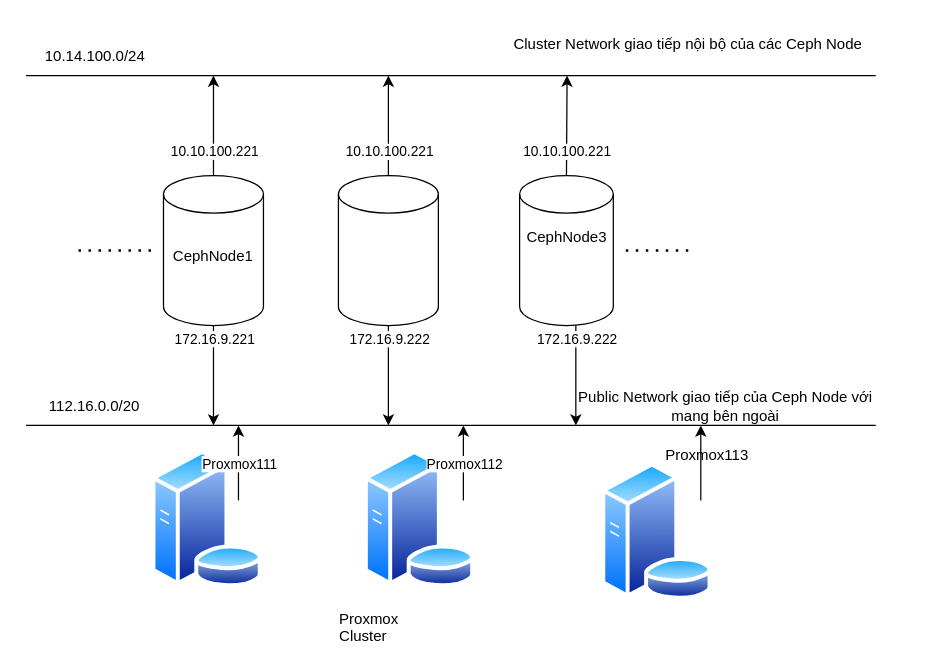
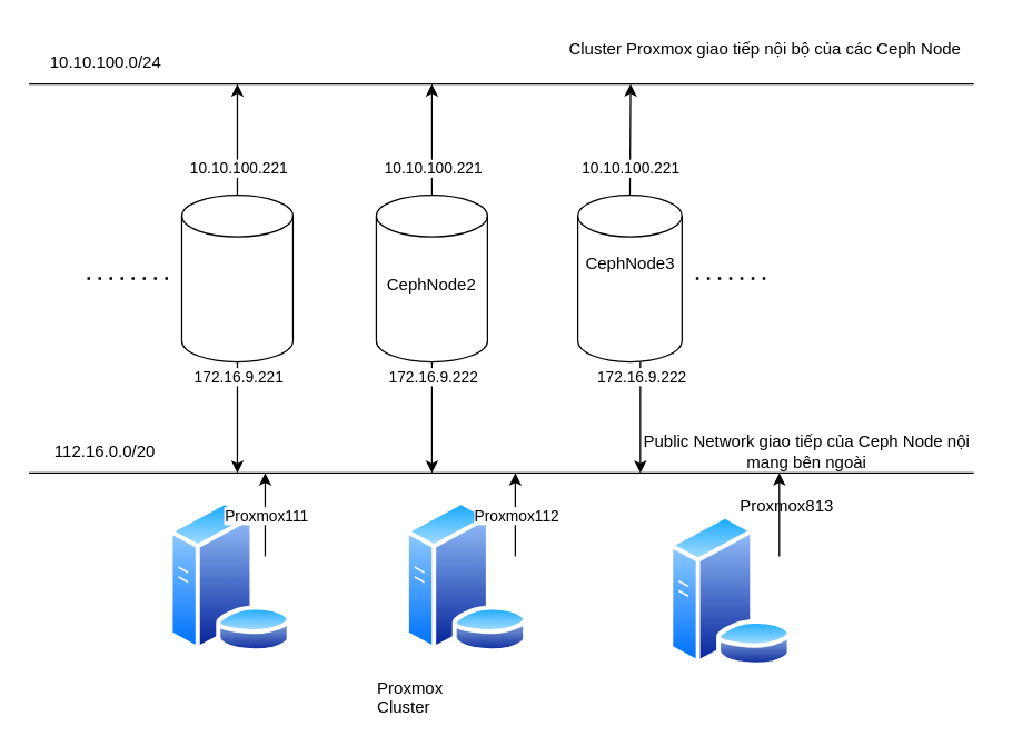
  <mxCell id="0" />
  <mxCell id="1" parent="0" />
  <mxCell id="2" value="" style="shape=cylinder3;whiteSpace=wrap;html=1;boundedLbl=1;backgroundOutline=1;size=15;" vertex="1" parent="1"><mxGeometry x="130" y="140" width="80" height="120" as="geometry" /></mxCell>
  <mxCell id="3" value="" style="shape=cylinder3;whiteSpace=wrap;html=1;boundedLbl=1;backgroundOutline=1;size=15;" vertex="1" parent="1"><mxGeometry x="270" y="140" width="80" height="120" as="geometry" /></mxCell>
  <mxCell id="4" value="" style="shape=cylinder3;whiteSpace=wrap;html=1;boundedLbl=1;backgroundOutline=1;size=15;" vertex="1" parent="1"><mxGeometry x="415" y="140" width="75" height="120" as="geometry" /></mxCell>
- <mxCell id="5" value="CephNode1" style="text;html=1;align=center;verticalAlign=middle;whiteSpace=wrap;rounded=0;" vertex="1" parent="1"><mxGeometry x="140" y="190" width="60" height="30" as="geometry" /></mxCell>
+ <mxCell id="6" value="CephNode2" style="text;html=1;align=center;verticalAlign=middle;whiteSpace=wrap;rounded=0;" vertex="1" parent="1"><mxGeometry x="280" y="190" width="60" height="30" as="geometry" /></mxCell>
  <mxCell id="7" value="CephNode3" style="text;html=1;align=center;verticalAlign=middle;whiteSpace=wrap;rounded=0;" vertex="1" parent="1"><mxGeometry x="422.5" y="175" width="60" height="30" as="geometry" /></mxCell>
  <mxCell id="8" value="" style="endArrow=none;html=1;rounded=0;" edge="1" parent="1"><mxGeometry width="50" height="50" relative="1" as="geometry"><mxPoint y="340" as="sourcePoint" x="20" /><mxPoint x="700" y="340" as="targetPoint" /></mxGeometry></mxCell>
  <mxCell id="9" value="" style="endArrow=none;html=1;rounded=0;" edge="1" parent="1"><mxGeometry width="50" height="50" relative="1" as="geometry"><mxPoint x="700" as="sourcePoint" y="60" /><mxPoint as="targetPoint" x="20" y="60" /></mxGeometry></mxCell>
  <mxCell id="10" value="" style="endArrow=classic;html=1;rounded=0;exitX=0.5;exitY=1;exitDx=0;exitDy=0;exitPerimeter=0;" edge="1" parent="1" source="2"><mxGeometry relative="1" as="geometry"><mxPoint x="360" y="180" as="sourcePoint" /><mxPoint x="170" y="340" as="targetPoint" /></mxGeometry></mxCell>
  <mxCell id="11" value="172.16.9.221" style="edgeLabel;resizable=0;html=1;;align=center;verticalAlign=middle;" connectable="0" vertex="1" parent="10"><mxGeometry relative="1" as="geometry"><mxPoint y="-30" as="offset" /></mxGeometry></mxCell>
  <mxCell id="12" value="" style="endArrow=classic;html=1;rounded=0;exitX=0.5;exitY=0;exitDx=0;exitDy=0;exitPerimeter=0;" edge="1" parent="1" source="2"><mxGeometry relative="1" as="geometry"><mxPoint x="390" y="180" as="sourcePoint" /><mxPoint x="170" as="targetPoint" y="60" /></mxGeometry></mxCell>
  <mxCell id="13" value="10.10.100.221" style="edgeLabel;resizable=0;html=1;;align=center;verticalAlign=middle;" connectable="0" vertex="1" parent="12"><mxGeometry relative="1" as="geometry"><mxPoint y="20" as="offset" /></mxGeometry></mxCell>
  <mxCell id="14" value="" style="endArrow=classic;html=1;rounded=0;exitX=0.5;exitY=0;exitDx=0;exitDy=0;exitPerimeter=0;" edge="1" parent="1" source="3"><mxGeometry relative="1" as="geometry"><mxPoint x="440" y="-20" as="sourcePoint" /><mxPoint x="310" as="targetPoint" y="60" /></mxGeometry></mxCell>
  <mxCell id="15" value="10.10.100.221" style="edgeLabel;resizable=0;html=1;;align=center;verticalAlign=middle;" connectable="0" vertex="1" parent="14"><mxGeometry relative="1" as="geometry"><mxPoint y="20" as="offset" /></mxGeometry></mxCell>
  <mxCell id="16" value="" style="endArrow=classic;html=1;rounded=0;exitX=0.5;exitY=0;exitDx=0;exitDy=0;exitPerimeter=0;" edge="1" parent="1" source="4"><mxGeometry relative="1" as="geometry"><mxPoint x="530" y="-70" as="sourcePoint" /><mxPoint x="453" as="targetPoint" y="60" /></mxGeometry></mxCell>
  <mxCell id="17" value="10.10.100.221" style="edgeLabel;resizable=0;html=1;;align=center;verticalAlign=middle;" connectable="0" vertex="1" parent="16"><mxGeometry relative="1" as="geometry"><mxPoint y="20" as="offset" /></mxGeometry></mxCell>
  <mxCell id="18" value="" style="endArrow=classic;html=1;rounded=0;exitX=0.5;exitY=1;exitDx=0;exitDy=0;exitPerimeter=0;" edge="1" parent="1" source="3"><mxGeometry relative="1" as="geometry"><mxPoint x="280" y="300" as="sourcePoint" /><mxPoint x="310" y="340" as="targetPoint" /></mxGeometry></mxCell>
  <mxCell id="19" value="172.16.9.222" style="edgeLabel;resizable=0;html=1;;align=center;verticalAlign=middle;" connectable="0" vertex="1" parent="18"><mxGeometry relative="1" as="geometry"><mxPoint y="-30" as="offset" /></mxGeometry></mxCell>
  <mxCell id="20" value="" style="endArrow=classic;html=1;rounded=0;exitX=0.5;exitY=1;exitDx=0;exitDy=0;exitPerimeter=0;" edge="1" parent="1"><mxGeometry relative="1" as="geometry"><mxPoint x="460" y="260" as="sourcePoint" /><mxPoint x="460" y="340" as="targetPoint" /></mxGeometry></mxCell>
  <mxCell id="21" value="172.16.9.222" style="edgeLabel;resizable=0;html=1;;align=center;verticalAlign=middle;" connectable="0" vertex="1" parent="20"><mxGeometry relative="1" as="geometry"><mxPoint y="-30" as="offset" /></mxGeometry></mxCell>
- <mxCell id="22" value="Cluster Network giao tiếp nội bộ của các Ceph Node" style="text;html=1;align=center;verticalAlign=middle;whiteSpace=wrap;rounded=0;" vertex="1" parent="1"><mxGeometry x="380" y="20" width="340" height="30" as="geometry" /></mxCell>
- <mxCell id="23" value="Public Network giao tiếp của Ceph Node với mang bên ngoài" style="text;html=1;align=center;verticalAlign=middle;whiteSpace=wrap;rounded=0;" vertex="1" parent="1"><mxGeometry x="460" y="310" width="240" height="30" as="geometry" /></mxCell>
+ <mxCell id="22" value="Cluster Proxmox giao tiếp nội bộ của các Ceph Node" style="text;html=1;align=center;verticalAlign=middle;whiteSpace=wrap;rounded=0;" vertex="1" parent="1"><mxGeometry x="380" y="20" width="340" height="30" as="geometry" /></mxCell>
+ <mxCell id="23" value="Public Network giao tiếp của Ceph Node nội mang bên ngoài" style="text;html=1;align=center;verticalAlign=middle;whiteSpace=wrap;rounded=0;" vertex="1" parent="1"><mxGeometry x="460" y="310" width="240" height="30" as="geometry" /></mxCell>
  <mxCell id="24" value="112.16.0.0/20" style="text;html=1;align=center;verticalAlign=middle;whiteSpace=wrap;rounded=0;" vertex="1" parent="1"><mxGeometry x="30" y="310" width="90" height="30" as="geometry" /></mxCell>
  <mxCell id="25" value="" style="image;aspect=fixed;perimeter=ellipsePerimeter;html=1;align=center;shadow=0;dashed=0;spacingTop=3;image=img/lib/active_directory/database_server.svg;" vertex="1" parent="1"><mxGeometry x="480" y="370" width="90" height="109.76" as="geometry" /></mxCell>
- <mxCell id="26" value="10.14.100.0/24" style="text;html=1;align=center;verticalAlign=middle;resizable=0;points=[];autosize=1;strokeColor=none;fillColor=none;" vertex="1" parent="1"><mxGeometry x="25" y="30" width="100" height="30" as="geometry" /></mxCell>
+ <mxCell id="26" value="10.10.100.0/24" style="text;html=1;align=center;verticalAlign=middle;resizable=0;points=[];autosize=1;strokeColor=none;fillColor=none;" vertex="1" parent="1"><mxGeometry x="25" y="30" width="100" height="30" as="geometry" /></mxCell>
  <mxCell id="27" value="" style="endArrow=none;dashed=1;html=1;dashPattern=1 3;strokeWidth=2;rounded=0;" edge="1" parent="1"><mxGeometry width="50" height="50" relative="1" as="geometry"><mxPoint x="120" y="200" as="sourcePoint" /><mxPoint x="60" y="200" as="targetPoint" /></mxGeometry></mxCell>
  <mxCell id="28" value="" style="endArrow=none;dashed=1;html=1;dashPattern=1 3;strokeWidth=2;rounded=0;" edge="1" parent="1"><mxGeometry width="50" height="50" relative="1" as="geometry"><mxPoint x="550" y="200" as="sourcePoint" /><mxPoint x="500" y="200" as="targetPoint" /></mxGeometry></mxCell>
  <mxCell id="29" value="Proxmox Cluster&amp;nbsp;" style="text;strokeColor=none;fillColor=none;align=left;verticalAlign=middle;spacingLeft=4;spacingRight=4;overflow=hidden;points=[[0,0.5],[1,0.5]];portConstraint=eastwest;rotatable=0;whiteSpace=wrap;html=1;" vertex="1" parent="1"><mxGeometry x="265" y="485" width="80" height="30" as="geometry" /></mxCell>
  <mxCell id="30" value="" style="image;aspect=fixed;perimeter=ellipsePerimeter;html=1;align=center;shadow=0;dashed=0;spacingTop=3;image=img/lib/active_directory/database_server.svg;" vertex="1" parent="1"><mxGeometry x="290" y="360" width="90" height="109.76" as="geometry" /></mxCell>
  <mxCell id="31" value="" style="image;aspect=fixed;perimeter=ellipsePerimeter;html=1;align=center;shadow=0;dashed=0;spacingTop=3;image=img/lib/active_directory/database_server.svg;" vertex="1" parent="1"><mxGeometry x="120" y="360" width="90" height="109.76" as="geometry" /></mxCell>
  <mxCell id="32" value="" style="endArrow=classic;html=1;rounded=0;" edge="1" parent="1"><mxGeometry relative="1" as="geometry"><mxPoint x="370" y="400" as="sourcePoint" /><mxPoint x="370" y="340" as="targetPoint" /></mxGeometry></mxCell>
  <mxCell id="33" value="Proxmox112" style="edgeLabel;resizable=0;html=1;;align=center;verticalAlign=middle;" connectable="0" vertex="1" parent="32"><mxGeometry relative="1" as="geometry" /></mxCell>
  <mxCell id="34" value="" style="endArrow=classic;html=1;rounded=0;" edge="1" parent="1"><mxGeometry relative="1" as="geometry"><mxPoint x="190" y="400" as="sourcePoint" /><mxPoint x="190" y="340" as="targetPoint" /></mxGeometry></mxCell>
  <mxCell id="35" value="Proxmox111" style="edgeLabel;resizable=0;html=1;;align=center;verticalAlign=middle;" connectable="0" vertex="1" parent="34"><mxGeometry relative="1" as="geometry" /></mxCell>
  <mxCell id="36" value="" style="endArrow=classic;html=1;rounded=0;" edge="1" parent="1"><mxGeometry relative="1" as="geometry"><mxPoint x="560" y="400" as="sourcePoint" /><mxPoint x="560" y="340" as="targetPoint" /></mxGeometry></mxCell>
- <mxCell id="37" value="Proxmox113" style="text;whiteSpace=wrap;html=1;" vertex="1" parent="1"><mxGeometry x="530" y="350" width="100" height="40" as="geometry" /></mxCell>
+ <mxCell id="37" value="Proxmox813" style="text;whiteSpace=wrap;html=1;" vertex="1" parent="1"><mxGeometry x="530" y="350" width="100" height="40" as="geometry" /></mxCell>
